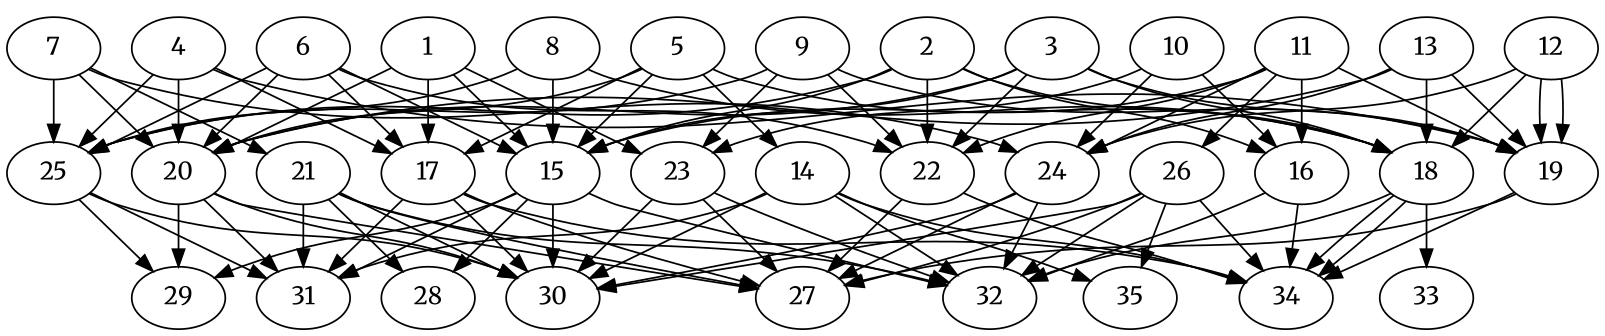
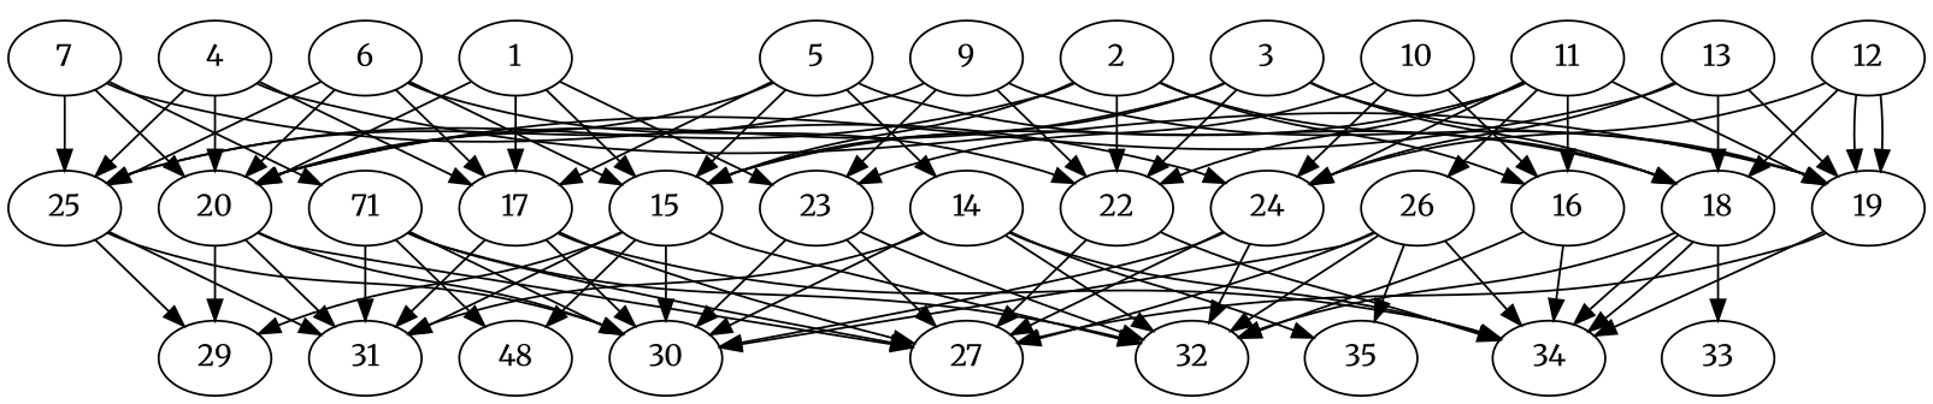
  digraph {
    fontname=Merriweather
    node [alpha=0.09 fontname=Merriweather]
    edge [fontname=Merriweather]
    1 [alpha=0.08 expect_size=41956352]
    15 [alpha=0.02 expect_size=36021248]
    17 [alpha=0.14 expect_size=35529728]
    20 [alpha=0.04 expect_size=52222976]
    23 [alpha=0.07 expect_size=9006080]
    30 [expect_size=36533248]
    31 [alpha=0.01 expect_size=45636608]
    32 [alpha=0.03 expect_size=23046144]
-   28 [expect_size=13223936]
+   28 [expect_size=13223936 label=48]
    29 [alpha=0.18 expect_size=6206464]
    34 [expect_size=48959488]
    27 [alpha=0.00 expect_size=26530816]
    2 [alpha=0.06 expect_size=21939200]
    16 [alpha=0.10 expect_size=15278080]
    18 [alpha=0.17 expect_size=30438400]
    22 [alpha=0.04 expect_size=45913088]
    25 [alpha=0.16 expect_size=43830272]
    33 [alpha=0.00 expect_size=32642048]
    3 [alpha=0.16 expect_size=26960896]
    19 [alpha=0.13 expect_size=18043904]
    4 [alpha=0.01 expect_size=20443136]
    5 [alpha=0.11 expect_size=28877824]
    14 [alpha=0.14 expect_size=32858112]
    35 [alpha=0.11 expect_size=40010752]
    6 [expect_size=9142272]
    24 [alpha=0.16 expect_size=11412480]
    7 [alpha=0.18 expect_size=11819008]
-   21 [alpha=0.10 expect_size=27484160]
-   8 [alpha=0.15 expect_size=17402880]
+   21 [alpha=0.10 expect_size=27484160 label=71]
    9 [alpha=0.14 expect_size=5794816]
    10 [alpha=0.10 expect_size=9047040]
    11 [alpha=0.08 expect_size=8840192]
    26 [alpha=0.16 expect_size=49234944]
    12 [alpha=0.04 expect_size=27282432]
    13 [alpha=0.01 expect_size=41997312]
    1 -> 15
    1 -> 17
    1 -> 20
    1 -> 23
    15 -> 30
    15 -> 31
    15 -> 32
    15 -> 28
    15 -> 29
    17 -> 30
    17 -> 31
    17 -> 34
    17 -> 27
    20 -> 30
    20 -> 31
    20 -> 29
    20 -> 27
    23 -> 30
    23 -> 32
    23 -> 27
    2 -> 15
    2 -> 16
    2 -> 18
    2 -> 22
    2 -> 25
    16 -> 32
    16 -> 34
    18 -> 32
    18 -> 34
    18 -> 34
    18 -> 33
    22 -> 34
    22 -> 27
    25 -> 30
    25 -> 31
    25 -> 29
    3 -> 15
    3 -> 20
    3 -> 18
    3 -> 22
    3 -> 19
    19 -> 34
    19 -> 27
    4 -> 17
    4 -> 20
    4 -> 25
    4 -> 19
    5 -> 15
    5 -> 17
    5 -> 20
    5 -> 18
    5 -> 14
    14 -> 30
    14 -> 31
    14 -> 32
    14 -> 34
    14 -> 35
    6 -> 15
    6 -> 17
    6 -> 20
    6 -> 22
    6 -> 25
    24 -> 30
    24 -> 32
    24 -> 27
    7 -> 20
    7 -> 25
    7 -> 24
    7 -> 21
    21 -> 30
    21 -> 31
    21 -> 32
    21 -> 28
    21 -> 27
-   8 -> 15
-   8 -> 18
-   8 -> 25
    9 -> 23
    9 -> 22
    9 -> 25
    9 -> 19
    10 -> 23
    10 -> 16
    10 -> 24
    11 -> 15
    11 -> 16
    11 -> 22
    11 -> 19
    11 -> 24
    11 -> 26
    26 -> 30
    26 -> 32
    26 -> 34
    26 -> 27
    26 -> 35
    12 -> 18
    12 -> 19
    12 -> 19
    12 -> 24
    13 -> 20
    13 -> 18
    13 -> 19
    13 -> 24
  }
